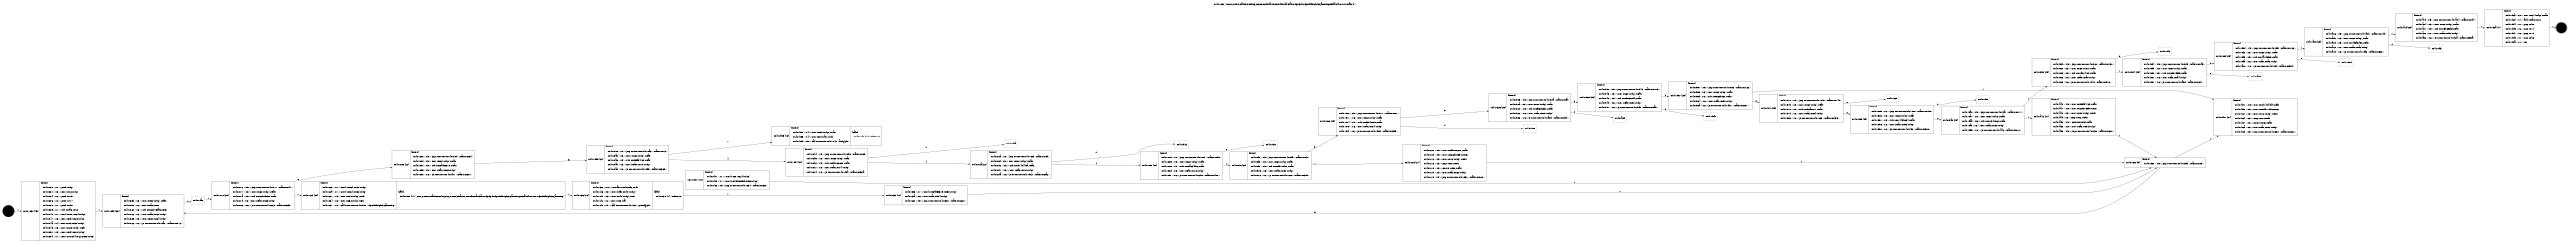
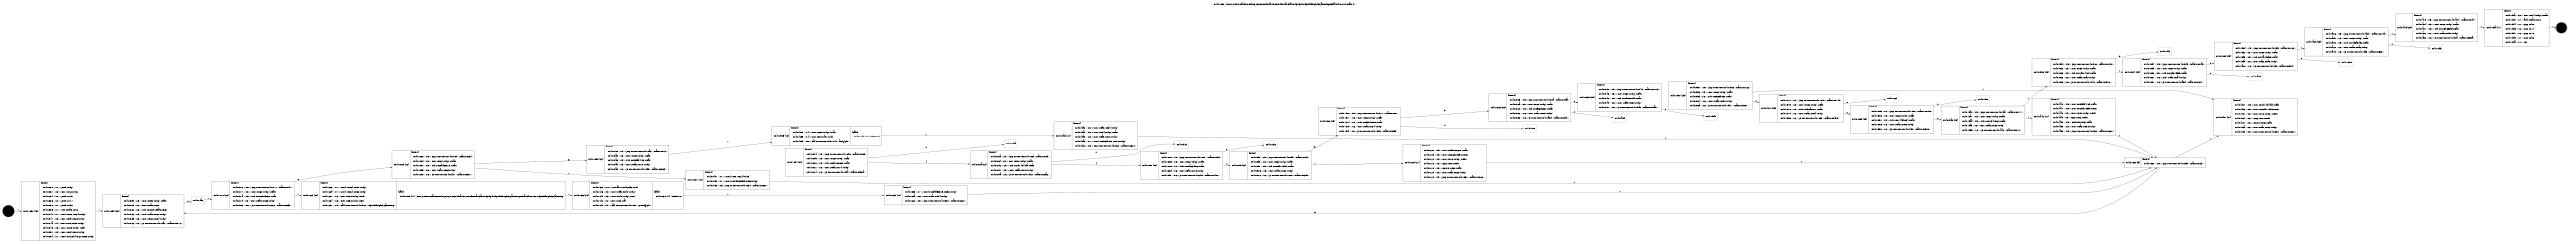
  digraph {
    label="0x401830 (/mnt/c/Users/mathe/Desktop/tcc/POCII/binaries/extr_linuxarcharmvfpvfp.h_vfp_shiftright32jamming_Final-ollvm.out::main(0))"
    labelloc=t
    rankdir=LR
    node [shape=record]
    Entry [fillcolor=black height=0.3 shape=circle style=filled width=0.3]
    n2 [label="{\n     0x401830 [43]\l\n     | [instrs]\l\n     &nbsp;&nbsp;0x401830 \<+1\>: push %rbp\l\n     &nbsp;&nbsp;0x401831 \<+3\>: mov %rsp,%rbp\l\n     &nbsp;&nbsp;0x401834 \<+2\>: push %r15\l\n     &nbsp;&nbsp;0x401836 \<+2\>: push %r14\l\n     &nbsp;&nbsp;0x401838 \<+1\>: push %rbx\l\n     &nbsp;&nbsp;0x401839 \<+7\>: sub $0xa8,%rsp\l\n     &nbsp;&nbsp;0x401840 \<+7\>: movl $0x0,-0x24(%rbp)\l\n     &nbsp;&nbsp;0x401847 \<+3\>: mov %edi,-0x28(%rbp)\l\n     &nbsp;&nbsp;0x40184a \<+4\>: mov %rsi,-0x30(%rbp)\l\n     &nbsp;&nbsp;0x40184e \<+3\>: mov -0x28(%rbp),%edi\l\n     &nbsp;&nbsp;0x401851 \<+3\>: mov %edi,-0x20(%rbp)\l\n     &nbsp;&nbsp;0x401854 \<+7\>: movl $0x1cb419c2,-0x5c(%rbp)\l\n  }"]
    n3 [label="{\n     0x40185b [23]\l\n     | [instrs]\l\n     &nbsp;&nbsp;0x40185b \<+3\>: mov -0x5c(%rbp),%eax\l\n     &nbsp;&nbsp;0x40185e \<+2\>: mov %eax,%ecx\l\n     &nbsp;&nbsp;0x401860 \<+6\>: sub $0x82b1eba5,%ecx\l\n     &nbsp;&nbsp;0x401866 \<+3\>: mov %eax,-0x60(%rbp)\l\n     &nbsp;&nbsp;0x401869 \<+3\>: mov %ecx,-0x64(%rbp)\l\n     &nbsp;&nbsp;0x40186c \<+6\>: je 0000000000401da6 \<main+0x576\>\l\n  }"]
    n4 [label="{\n     0x401da6\l\n  }" style=dashed]
    n5 [label="{\n     0x401872 [22]\l\n     | [instrs]\l\n     &nbsp;&nbsp;0x401872 \<+5\>: jmp 0000000000401877 \<main+0x47\>\l\n     &nbsp;&nbsp;0x401877 \<+3\>: mov -0x60(%rbp),%eax\l\n     &nbsp;&nbsp;0x40187a \<+5\>: sub $0x86b0d890,%eax\l\n     &nbsp;&nbsp;0x40187f \<+3\>: mov %eax,-0x68(%rbp)\l\n     &nbsp;&nbsp;0x401882 \<+6\>: je 0000000000401c23 \<main+0x3f3\>\l\n  }"]
    n6 [label="{\n     0x401c23 [25]\l\n     | [instrs]\l\n     &nbsp;&nbsp;0x401c23 \<+7\>: movl $0x64,-0x38(%rbp)\l\n     &nbsp;&nbsp;0x401c2a \<+7\>: movl $0x64,-0x3c(%rbp)\l\n     &nbsp;&nbsp;0x401c31 \<+3\>: mov -0x38(%rbp),%edi\l\n     &nbsp;&nbsp;0x401c34 \<+3\>: mov -0x3c(%rbp),%esi\l\n     &nbsp;&nbsp;0x401c37 \<+5\>: call 0000000000401550 \<vfp_shiftright32jamming\>\l\n     | [calls]\l\n     &nbsp;&nbsp;0x401550 \{1\} (/mnt/c/Users/mathe/Desktop/tcc/POCII/binaries/extr_linuxarcharmvfpvfp.h_vfp_shiftright32jamming_Final-ollvm.out::vfp_shiftright32jamming)\l\n  }"]
    n7 [label="{\n     0x401888 [22]\l\n     | [instrs]\l\n     &nbsp;&nbsp;0x401888 \<+5\>: jmp 000000000040188d \<main+0x5d\>\l\n     &nbsp;&nbsp;0x40188d \<+3\>: mov -0x60(%rbp),%eax\l\n     &nbsp;&nbsp;0x401890 \<+5\>: sub $0x8ad5e319,%eax\l\n     &nbsp;&nbsp;0x401895 \<+3\>: mov %eax,-0x6c(%rbp)\l\n     &nbsp;&nbsp;0x401898 \<+6\>: je 0000000000401db7 \<main+0x587\>\l\n  }"]
    n8 [label="{\n     0x401c3c [23]\l\n     | [instrs]\l\n     &nbsp;&nbsp;0x401c3c \<+10\>: movabs $0x4020f2,%rdi\l\n     &nbsp;&nbsp;0x401c46 \<+3\>: mov %eax,-0x40(%rbp)\l\n     &nbsp;&nbsp;0x401c49 \<+3\>: mov -0x40(%rbp),%esi\l\n     &nbsp;&nbsp;0x401c4c \<+2\>: mov $0x0,%al\l\n     &nbsp;&nbsp;0x401c4e \<+5\>: call 0000000000401030 \<printf@plt\>\l\n     | [calls]\l\n     &nbsp;&nbsp;0x401030 \{1\} (unknown)\l\n  }"]
    n9 [label="{\n     0x401db7 [19]\l\n     | [instrs]\l\n     &nbsp;&nbsp;0x401db7 \<+7\>: movl $0x0,-0x24(%rbp)\l\n     &nbsp;&nbsp;0x401dbe \<+7\>: movl $0x75b8e5bf,-0x5c(%rbp)\l\n     &nbsp;&nbsp;0x401dc5 \<+5\>: jmp 0000000000401e30 \<main+0x600\>\l\n  }"]
    n10 [label="{\n     0x40189e [22]\l\n     | [instrs]\l\n     &nbsp;&nbsp;0x40189e \<+5\>: jmp 00000000004018a3 \<main+0x73\>\l\n     &nbsp;&nbsp;0x4018a3 \<+3\>: mov -0x60(%rbp),%eax\l\n     &nbsp;&nbsp;0x4018a6 \<+5\>: sub $0x93f947c3,%eax\l\n     &nbsp;&nbsp;0x4018ab \<+3\>: mov %eax,-0x70(%rbp)\l\n     &nbsp;&nbsp;0x4018ae \<+6\>: je 0000000000401b95 \<main+0x365\>\l\n  }"]
    Exit [fillcolor=black height=0.3 peripheries=2 shape=circle style=filled width=0.3]
    n12 [label="{\n     0x401c53 [18]\l\n     | [instrs]\l\n     &nbsp;&nbsp;0x401c53 \<+7\>: movl $0x8ad5e319,-0x5c(%rbp)\l\n     &nbsp;&nbsp;0x401c5a \<+6\>: mov %eax,-0xb4(%rbp)\l\n     &nbsp;&nbsp;0x401c60 \<+5\>: jmp 0000000000401e30 \<main+0x600\>\l\n  }"]
    n13 [label="{\n     0x401e30 [5]\l\n     | [instrs]\l\n     &nbsp;&nbsp;0x401e30 \<+5\>: jmp 000000000040185b \<main+0x2b\>\l\n  }"]
    n14 [label="{\n     0x401b95 [13]\l\n     | [instrs]\l\n     &nbsp;&nbsp;0x401b95 \<+4\>: mov -0x30(%rbp),%rax\l\n     &nbsp;&nbsp;0x401b99 \<+4\>: mov 0x8(%rax),%rdi\l\n     &nbsp;&nbsp;0x401b9d \<+5\>: call 0000000000401040 \<atoi@plt\>\l\n     | [calls]\l\n     &nbsp;&nbsp;0x401040 \{1\} (unknown)\l\n  }"]
    n15 [label="{\n     0x4018b4 [22]\l\n     | [instrs]\l\n     &nbsp;&nbsp;0x4018b4 \<+5\>: jmp 00000000004018b9 \<main+0x89\>\l\n     &nbsp;&nbsp;0x4018b9 \<+3\>: mov -0x60(%rbp),%eax\l\n     &nbsp;&nbsp;0x4018bc \<+5\>: sub $0xbb1ec688,%eax\l\n     &nbsp;&nbsp;0x4018c1 \<+3\>: mov %eax,-0x74(%rbp)\l\n     &nbsp;&nbsp;0x4018c4 \<+6\>: je 0000000000401d9a \<main+0x56a\>\l\n  }"]
    n16 [label="{\n     0x401bb7 [27]\l\n     | [instrs]\l\n     &nbsp;&nbsp;0x401bb7 \<+5\>: mov $0xd14e448a,%eax\l\n     &nbsp;&nbsp;0x401bbc \<+5\>: mov $0xedb719b9,%ecx\l\n     &nbsp;&nbsp;0x401bc1 \<+3\>: mov -0x1c(%rbp),%edx\l\n     &nbsp;&nbsp;0x401bc4 \<+3\>: cmp $0x1,%edx\l\n     &nbsp;&nbsp;0x401bc7 \<+3\>: cmovl %ecx,%eax\l\n     &nbsp;&nbsp;0x401bca \<+3\>: mov %eax,-0x5c(%rbp)\l\n     &nbsp;&nbsp;0x401bcd \<+5\>: jmp 0000000000401e30 \<main+0x600\>\l\n  }"]
+   n17 [label="{\n     0x401ba2 [21]\l\n     | [instrs]\l\n     &nbsp;&nbsp;0x401ba2 \<+3\>: mov %eax,-0x34(%rbp)\l\n     &nbsp;&nbsp;0x401ba5 \<+3\>: mov -0x34(%rbp),%eax\l\n     &nbsp;&nbsp;0x401ba8 \<+3\>: mov %eax,-0x1c(%rbp)\l\n     &nbsp;&nbsp;0x401bab \<+7\>: movl $0x569b850,-0x5c(%rbp)\l\n     &nbsp;&nbsp;0x401bb2 \<+5\>: jmp 0000000000401e30 \<main+0x600\>\l\n  }"]
    n18 [label="{\n     0x401d9a\l\n  }" style=dashed]
    n19 [label="{\n     0x4018ca [22]\l\n     | [instrs]\l\n     &nbsp;&nbsp;0x4018ca \<+5\>: jmp 00000000004018cf \<main+0x9f\>\l\n     &nbsp;&nbsp;0x4018cf \<+3\>: mov -0x60(%rbp),%eax\l\n     &nbsp;&nbsp;0x4018d2 \<+5\>: sub $0xd14e448a,%eax\l\n     &nbsp;&nbsp;0x4018d7 \<+3\>: mov %eax,-0x78(%rbp)\l\n     &nbsp;&nbsp;0x4018da \<+6\>: je 0000000000401bd2 \<main+0x3a2\>\l\n  }"]
    n20 [label="{\n     0x401dca [17]\l\n     | [instrs]\l\n     &nbsp;&nbsp;0x401dca \<+3\>: mov -0x24(%rbp),%eax\l\n     &nbsp;&nbsp;0x401dcd \<+7\>: add $0xa8,%rsp\l\n     &nbsp;&nbsp;0x401dd4 \<+1\>: pop %rbx\l\n     &nbsp;&nbsp;0x401dd5 \<+2\>: pop %r14\l\n     &nbsp;&nbsp;0x401dd7 \<+2\>: pop %r15\l\n     &nbsp;&nbsp;0x401dd9 \<+1\>: pop %rbp\l\n     &nbsp;&nbsp;0x401dda \<+1\>: ret\l\n  }"]
    n21 [label="{\n     0x401bd2\l\n  }" style=dashed]
    n22 [label="{\n     0x4018e0 [22]\l\n     | [instrs]\l\n     &nbsp;&nbsp;0x4018e0 \<+5\>: jmp 00000000004018e5 \<main+0xb5\>\l\n     &nbsp;&nbsp;0x4018e5 \<+3\>: mov -0x60(%rbp),%eax\l\n     &nbsp;&nbsp;0x4018e8 \<+5\>: sub $0xea634fe6,%eax\l\n     &nbsp;&nbsp;0x4018ed \<+3\>: mov %eax,-0x7c(%rbp)\l\n     &nbsp;&nbsp;0x4018f0 \<+6\>: je 0000000000401cb8 \<main+0x488\>\l\n  }"]
    n23 [label="{\n     0x401a1f [25]\l\n     | [instrs]\l\n     &nbsp;&nbsp;0x401a1f \<+5\>: jmp 0000000000401a24 \<main+0x1f4\>\l\n     &nbsp;&nbsp;0x401a24 \<+3\>: mov -0x60(%rbp),%eax\l\n     &nbsp;&nbsp;0x401a27 \<+5\>: sub $0x75b8e5bf,%eax\l\n     &nbsp;&nbsp;0x401a2c \<+6\>: mov %eax,-0xb0(%rbp)\l\n     &nbsp;&nbsp;0x401a32 \<+6\>: je 0000000000401dca \<main+0x59a\>\l\n  }"]
    n24 [label="{\n     0x401cb8\l\n  }" style=dashed]
    n25 [label="{\n     0x4018f6 [22]\l\n     | [instrs]\l\n     &nbsp;&nbsp;0x4018f6 \<+5\>: jmp 00000000004018fb \<main+0xcb\>\l\n     &nbsp;&nbsp;0x4018fb \<+3\>: mov -0x60(%rbp),%eax\l\n     &nbsp;&nbsp;0x4018fe \<+5\>: sub $0xedb719b9,%eax\l\n     &nbsp;&nbsp;0x401903 \<+3\>: mov %eax,-0x80(%rbp)\l\n     &nbsp;&nbsp;0x401906 \<+6\>: je 0000000000401c08 \<main+0x3d8\>\l\n  }"]
    n26 [label="{\n     0x401df3\l\n  }" style=dashed]
    n27 [label="{\n     0x401c08 [27]\l\n     | [instrs]\l\n     &nbsp;&nbsp;0x401c08 \<+5\>: mov $0xbb1ec688,%eax\l\n     &nbsp;&nbsp;0x401c0d \<+5\>: mov $0x86b0d890,%ecx\l\n     &nbsp;&nbsp;0x401c12 \<+3\>: mov -0x1c(%rbp),%edx\l\n     &nbsp;&nbsp;0x401c15 \<+3\>: cmp $0x0,%edx\l\n     &nbsp;&nbsp;0x401c18 \<+3\>: cmove %ecx,%eax\l\n     &nbsp;&nbsp;0x401c1b \<+3\>: mov %eax,-0x5c(%rbp)\l\n     &nbsp;&nbsp;0x401c1e \<+5\>: jmp 0000000000401e30 \<main+0x600\>\l\n  }"]
    n28 [label="{\n     0x40190c [25]\l\n     | [instrs]\l\n     &nbsp;&nbsp;0x40190c \<+5\>: jmp 0000000000401911 \<main+0xe1\>\l\n     &nbsp;&nbsp;0x401911 \<+3\>: mov -0x60(%rbp),%eax\l\n     &nbsp;&nbsp;0x401914 \<+5\>: sub $0xf3548e59,%eax\l\n     &nbsp;&nbsp;0x401919 \<+6\>: mov %eax,-0x84(%rbp)\l\n     &nbsp;&nbsp;0x40191f \<+6\>: je 0000000000401b89 \<main+0x359\>\l\n  }"]
    n29 [label="{\n     0x401a06 [25]\l\n     | [instrs]\l\n     &nbsp;&nbsp;0x401a06 \<+5\>: jmp 0000000000401a0b \<main+0x1db\>\l\n     &nbsp;&nbsp;0x401a0b \<+3\>: mov -0x60(%rbp),%eax\l\n     &nbsp;&nbsp;0x401a0e \<+5\>: sub $0x4dea649c,%eax\l\n     &nbsp;&nbsp;0x401a13 \<+6\>: mov %eax,-0xac(%rbp)\l\n     &nbsp;&nbsp;0x401a19 \<+6\>: je 0000000000401df3 \<main+0x5c3\>\l\n  }"]
    n30 [label="{\n     0x401b89\l\n  }" style=dashed]
    n31 [label="{\n     0x401925 [25]\l\n     | [instrs]\l\n     &nbsp;&nbsp;0x401925 \<+5\>: jmp 000000000040192a \<main+0xfa\>\l\n     &nbsp;&nbsp;0x40192a \<+3\>: mov -0x60(%rbp),%eax\l\n     &nbsp;&nbsp;0x40192d \<+5\>: sub $0xf96de880,%eax\l\n     &nbsp;&nbsp;0x401932 \<+6\>: mov %eax,-0x88(%rbp)\l\n     &nbsp;&nbsp;0x401938 \<+6\>: je 0000000000401aed \<main+0x2bd\>\l\n  }"]
    n32 [label="{\n     0x401bed\l\n  }" style=dashed]
    n33 [label="{\n     0x401aed\l\n  }" style=dashed]
    n34 [label="{\n     0x40193e [25]\l\n     | [instrs]\l\n     &nbsp;&nbsp;0x40193e \<+5\>: jmp 0000000000401943 \<main+0x113\>\l\n     &nbsp;&nbsp;0x401943 \<+3\>: mov -0x60(%rbp),%eax\l\n     &nbsp;&nbsp;0x401946 \<+5\>: sub $0xfe03e8f4,%eax\l\n     &nbsp;&nbsp;0x40194b \<+6\>: mov %eax,-0x8c(%rbp)\l\n     &nbsp;&nbsp;0x401951 \<+6\>: je 0000000000401ddb \<main+0x5ab\>\l\n  }"]
    n35 [label="{\n     0x4019ed [25]\l\n     | [instrs]\l\n     &nbsp;&nbsp;0x4019ed \<+5\>: jmp 00000000004019f2 \<main+0x1c2\>\l\n     &nbsp;&nbsp;0x4019f2 \<+3\>: mov -0x60(%rbp),%eax\l\n     &nbsp;&nbsp;0x4019f5 \<+5\>: sub $0x4a1d3f09,%eax\l\n     &nbsp;&nbsp;0x4019fa \<+6\>: mov %eax,-0xa8(%rbp)\l\n     &nbsp;&nbsp;0x401a00 \<+6\>: je 0000000000401bed \<main+0x3bd\>\l\n  }"]
    n36 [label="{\n     0x401ddb\l\n  }" style=dashed]
    n37 [label="{\n     0x401957 [25]\l\n     | [instrs]\l\n     &nbsp;&nbsp;0x401957 \<+5\>: jmp 000000000040195c \<main+0x12c\>\l\n     &nbsp;&nbsp;0x40195c \<+3\>: mov -0x60(%rbp),%eax\l\n     &nbsp;&nbsp;0x40195f \<+5\>: sub $0x569b850,%eax\l\n     &nbsp;&nbsp;0x401964 \<+6\>: mov %eax,-0x90(%rbp)\l\n     &nbsp;&nbsp;0x40196a \<+6\>: je 0000000000401bb7 \<main+0x387\>\l\n  }"]
    n38 [label="{\n     0x401a5d\l\n  }" style=dashed]
    n39 [label="{\n     0x401970 [25]\l\n     | [instrs]\l\n     &nbsp;&nbsp;0x401970 \<+5\>: jmp 0000000000401975 \<main+0x145\>\l\n     &nbsp;&nbsp;0x401975 \<+3\>: mov -0x60(%rbp),%eax\l\n     &nbsp;&nbsp;0x401978 \<+5\>: sub $0xb8a0877,%eax\l\n     &nbsp;&nbsp;0x40197d \<+6\>: mov %eax,-0x94(%rbp)\l\n     &nbsp;&nbsp;0x401983 \<+6\>: je 0000000000401c65 \<main+0x435\>\l\n  }"]
    n40 [label="{\n     0x4019d4 [25]\l\n     | [instrs]\l\n     &nbsp;&nbsp;0x4019d4 \<+5\>: jmp 00000000004019d9 \<main+0x1a9\>\l\n     &nbsp;&nbsp;0x4019d9 \<+3\>: mov -0x60(%rbp),%eax\l\n     &nbsp;&nbsp;0x4019dc \<+5\>: sub $0x2b3755f8,%eax\l\n     &nbsp;&nbsp;0x4019e1 \<+6\>: mov %eax,-0xa4(%rbp)\l\n     &nbsp;&nbsp;0x4019e7 \<+6\>: je 0000000000401a5d \<main+0x22d\>\l\n  }"]
    n41 [label="{\n     0x401c65\l\n  }" style=dashed]
    n42 [label="{\n     0x401989 [25]\l\n     | [instrs]\l\n     &nbsp;&nbsp;0x401989 \<+5\>: jmp 000000000040198e \<main+0x15e\>\l\n     &nbsp;&nbsp;0x40198e \<+3\>: mov -0x60(%rbp),%eax\l\n     &nbsp;&nbsp;0x401991 \<+5\>: sub $0x1443bc34,%eax\l\n     &nbsp;&nbsp;0x401996 \<+6\>: mov %eax,-0x98(%rbp)\l\n     &nbsp;&nbsp;0x40199c \<+6\>: je 0000000000401d58 \<main+0x528\>\l\n  }"]
    n43 [label="{\n     0x401d4c\l\n  }" style=dashed]
    n44 [label="{\n     0x401d58\l\n  }" style=dashed]
    n45 [label="{\n     0x4019a2 [25]\l\n     | [instrs]\l\n     &nbsp;&nbsp;0x4019a2 \<+5\>: jmp 00000000004019a7 \<main+0x177\>\l\n     &nbsp;&nbsp;0x4019a7 \<+3\>: mov -0x60(%rbp),%eax\l\n     &nbsp;&nbsp;0x4019aa \<+5\>: sub $0x1cb419c2,%eax\l\n     &nbsp;&nbsp;0x4019af \<+6\>: mov %eax,-0x9c(%rbp)\l\n     &nbsp;&nbsp;0x4019b5 \<+6\>: je 0000000000401a42 \<main+0x212\>\l\n  }"]
    n46 [label="{\n     0x401a42 [27]\l\n     | [instrs]\l\n     &nbsp;&nbsp;0x401a42 \<+5\>: mov $0x93f947c3,%eax\l\n     &nbsp;&nbsp;0x401a47 \<+5\>: mov $0x2b3755f8,%ecx\l\n     &nbsp;&nbsp;0x401a4c \<+3\>: mov -0x20(%rbp),%edx\l\n     &nbsp;&nbsp;0x401a4f \<+3\>: cmp $0x2,%edx\l\n     &nbsp;&nbsp;0x401a52 \<+3\>: cmovne %ecx,%eax\l\n     &nbsp;&nbsp;0x401a55 \<+3\>: mov %eax,-0x5c(%rbp)\l\n     &nbsp;&nbsp;0x401a58 \<+5\>: jmp 0000000000401e30 \<main+0x600\>\l\n  }"]
    n47 [label="{\n     0x4019bb [25]\l\n     | [instrs]\l\n     &nbsp;&nbsp;0x4019bb \<+5\>: jmp 00000000004019c0 \<main+0x190\>\l\n     &nbsp;&nbsp;0x4019c0 \<+3\>: mov -0x60(%rbp),%eax\l\n     &nbsp;&nbsp;0x4019c3 \<+5\>: sub $0x1fb2476b,%eax\l\n     &nbsp;&nbsp;0x4019c8 \<+6\>: mov %eax,-0xa0(%rbp)\l\n     &nbsp;&nbsp;0x4019ce \<+6\>: je 0000000000401d4c \<main+0x51c\>\l\n  }"]
    Entry -> n2 [label=" 1"]
    n2 -> n3 [label=" 1"]
    n3 -> n4 [label=" 0"]
    n4 -> n5 [label=" 7"]
    n5 -> n6 [label=" 1"]
    n5 -> n7 [label=" 6"]
    n6 -> n8 [label=" 1"]
+   n7 -> n9 [label=" 1"]
    n7 -> n10 [label=" 5"]
    n8 -> n12 [label=" 1"]
    n9 -> n13 [label=" 1"]
    n10 -> n14 [label=" 1"]
-   n10 -> n15 [label=" 4"]
    n12 -> n13 [label=" 1"]
    n13 -> n3 [label=" 6"]
    n13 -> n16 [label=" 1"]
+   n14 -> n17 [label=" 1"]
    n15 -> n18 [label=" 0"]
    n15 -> n19 [label=" 4"]
+   n17 -> n13 [label=" 1"]
    n19 -> n21 [label=" 0"]
    n19 -> n22 [label=" 4"]
    n20 -> Exit [label=" 1"]
    n22 -> n24 [label=" 0"]
    n22 -> n25 [label=" 4"]
    n23 -> n20 [label=" 1"]
    n25 -> n27 [label=" 1"]
    n25 -> n28 [label=" 3"]
    n27 -> n13 [label=" 1"]
    n28 -> n30 [label=" 0"]
    n28 -> n31 [label=" 3"]
    n29 -> n23 [label=" 1"]
    n29 -> n26 [label=" 0"]
    n31 -> n33 [label=" 0"]
    n31 -> n34 [label=" 3"]
    n34 -> n36 [label=" 0"]
-   n34 -> n37 [label=" 3"]
    n35 -> n29 [label=" 1"]
    n35 -> n32 [label=" 0"]
    n37 -> n16 [label=" 1"]
    n37 -> n39 [label=" 2"]
    n39 -> n41 [label=" 0"]
    n39 -> n42 [label=" 2"]
    n40 -> n35 [label=" 0"]
    n40 -> n38 [label=" 0"]
    n42 -> n44 [label=" 0"]
    n42 -> n45 [label=" 2"]
    n45 -> n46 [label=" 1"]
    n45 -> n47 [label=" 1"]
    n46 -> n13 [label=" 1"]
    n47 -> n40 [label=" 1"]
    n47 -> n43 [label=" 6"]
  }
